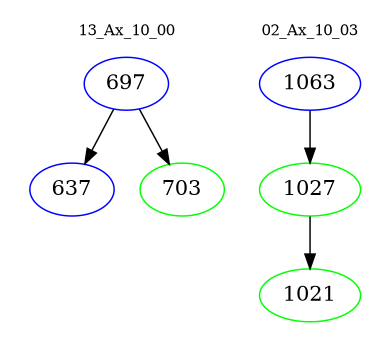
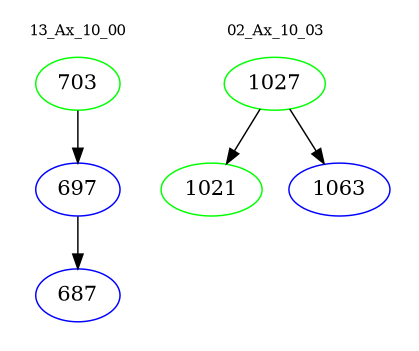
  digraph {
    node [color=blue]
    edge [color=black]
    n1 [label=697]
-   n2 [label=637]
+   n2 [label=687]
    n3 [color=green label=703]
    n4 [color=green label=1027]
    n5 [color=green label=1021]
    n6 [label=1063]
    subgraph cluster_1 {
      color=white
      fontsize=10
      label="13_Ax_10_00"
      n1
      n2
      n3
    }
    subgraph cluster_2 {
      color=white
      fontsize=10
      label="02_Ax_10_03"
      n4
      n5
      n6
    }
    n1 -> n2
-   n1 -> n3
+   n3 -> n1
    n4 -> n5
-   n6 -> n4
+   n4 -> n6
  }
